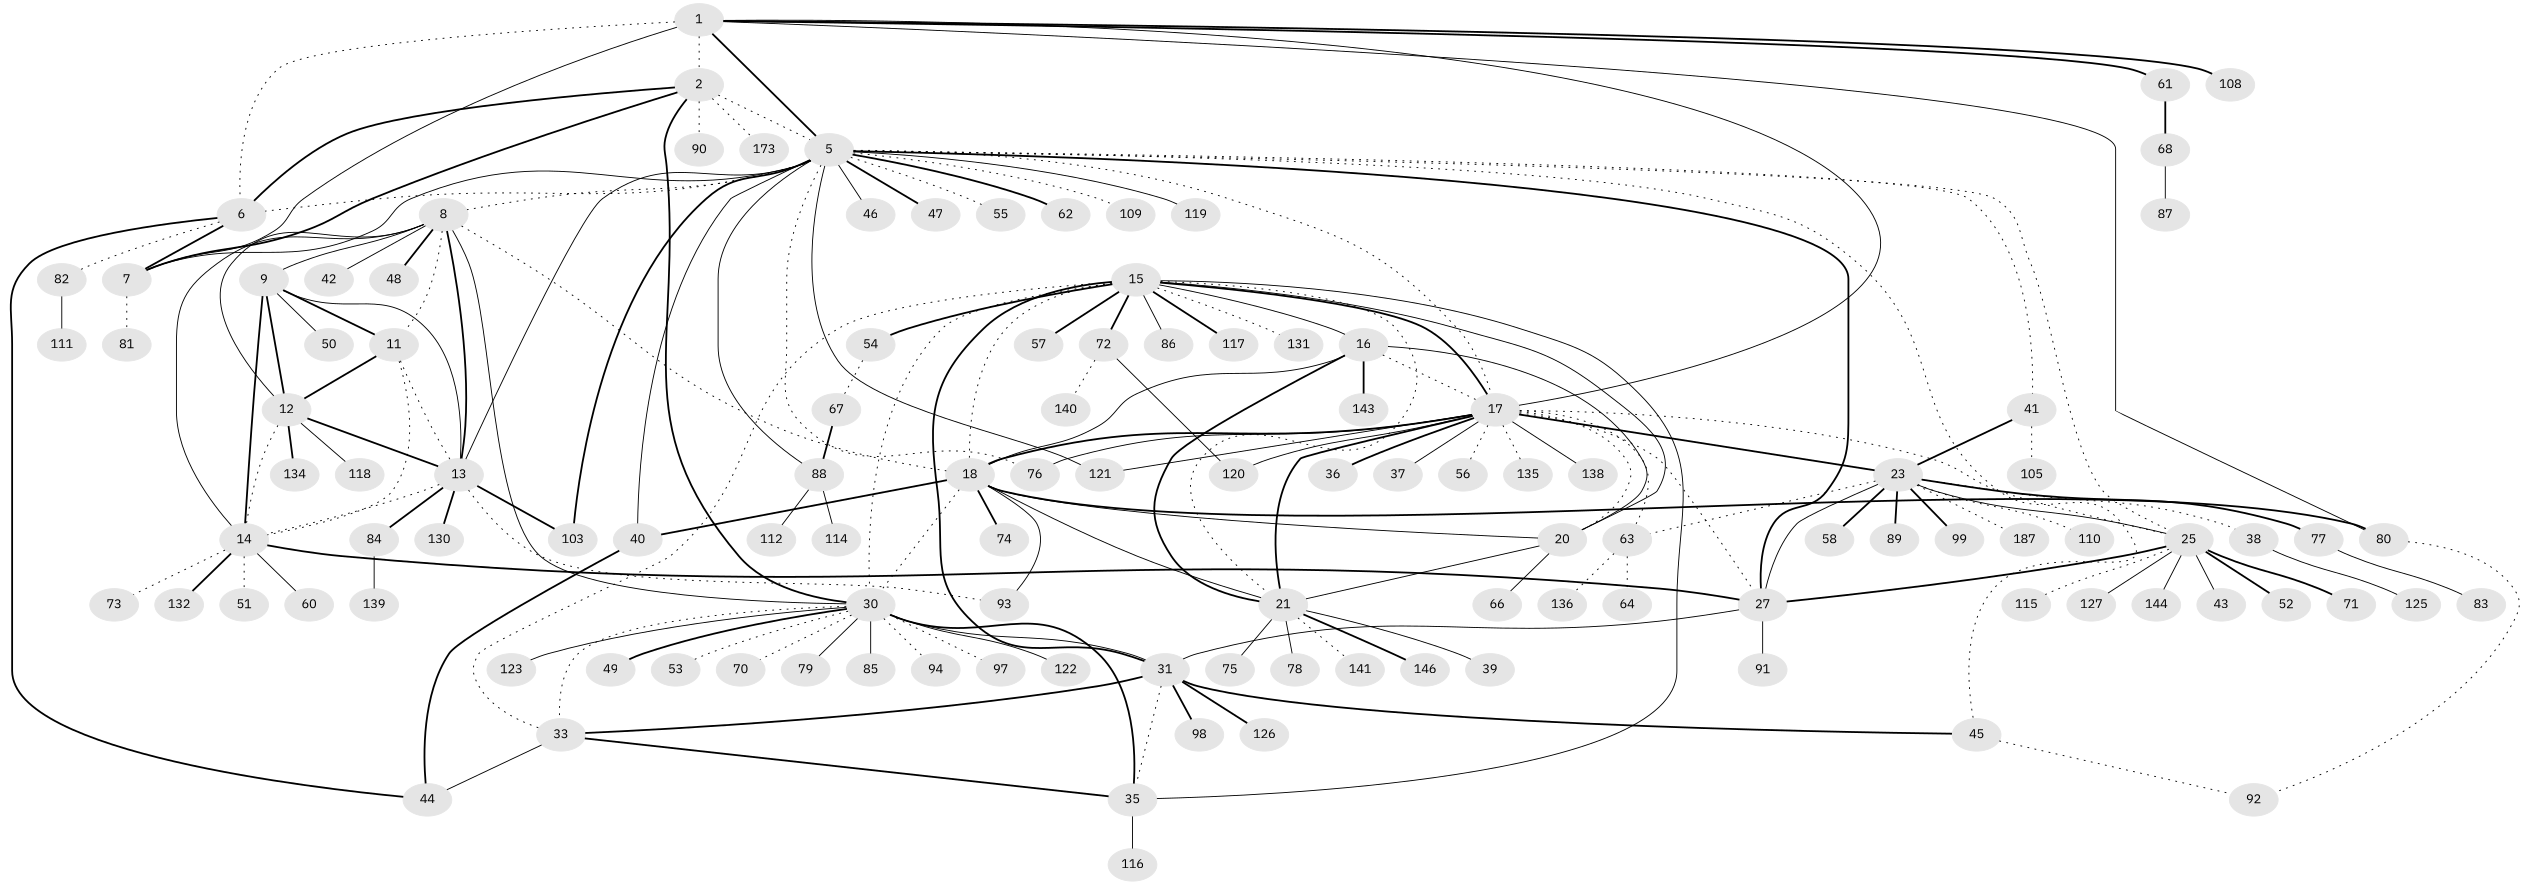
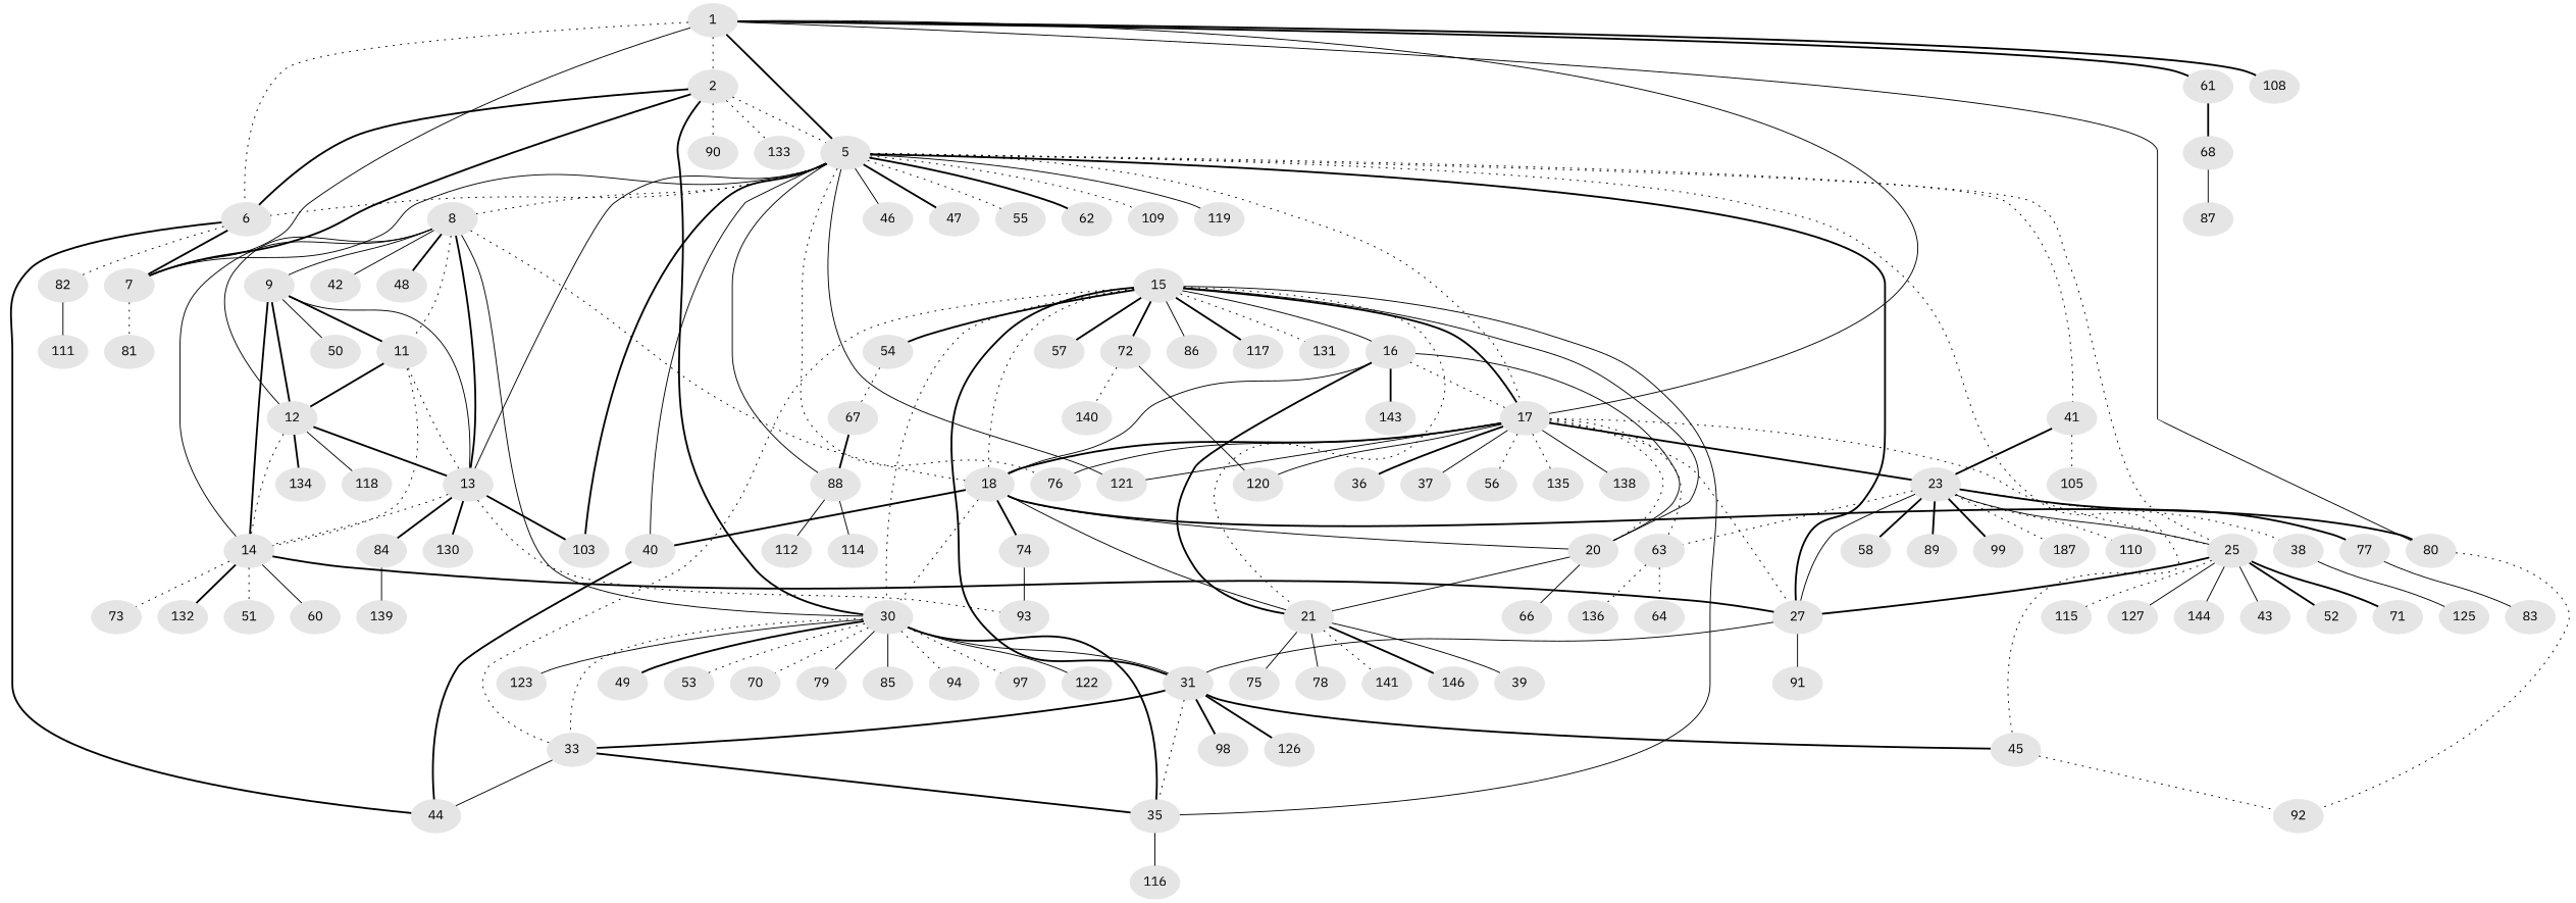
  graph {
    fontname="IBM Plex Sans"
    node [color=gray90 fontname="IBM Plex Sans" style=filled]
    edge [fontname="IBM Plex Sans" style=solid]
    1 [super="+4"]
    2 [super="+3"]
    5 [super="+26"]
    6 [super="+96"]
    7 [super="+113"]
    17 [super="+22"]
    61 [super="+129"]
    80
    108
    30 [super="+34"]
    90
-   133 [label=173]
+   133
    8 [super="+10"]
    13 [super="+69"]
    25 [super="+104"]
    27 [super="+28"]
    40 [super="+102"]
    41
    45
    46
    47
    55
    62
    76
    88
    103
    109
    119
    121
    44
    82 [super="+137"]
    81
    23 [super="+24"]
    18 [super="+101"]
    20 [super="+65"]
    21 [super="+124"]
    36
    37
    56
    63
    120
    135
    138
    68
    92
    31 [super="+32"]
    33
    35 [super="+59"]
    49
    53
    70
    79
    85
    94
    97
    122
    123
    9 [super="+142"]
    11
    12 [super="+128"]
    14 [super="+100"]
    42
    48 [super="+106"]
    84
    93
    130
    38
    58
    77
    89
    99
    n72 [label=187]
    110
    43
    52
    71
    115
    127
    144
    91
    105
    112
    114
    111
    50
    118
    134
    51
    60
    73
    132
    74
    139
    15 [super="+29"]
    16 [super="+19"]
    54
    57
    72 [super="+95"]
    86
    117
    131
    143
    66
    39
    75
    78
    141
    146
    98
    126
    116
    67
    140
    64
    136
    125 [super="+145"]
    83
    87
    1 -- 2 [style=dotted weight=4]
    1 -- 5 [style=bold weight=2]
    1 -- 6 [style=dotted weight=2]
    1 -- 7 [weight=2]
    1 -- 17
    1 -- 61 [style=bold]
    1 -- 80
    1 -- 108 [style=bold]
    2 -- 5 [style=dotted weight=2]
    2 -- 6 [style=bold weight=2]
    2 -- 7 [style=bold weight=2]
    2 -- 30 [style=bold]
    2 -- 90 [style=dotted]
    2 -- 133 [style=dotted]
    5 -- 6 [style=dotted]
    5 -- 7
    5 -- 17 [style=dotted]
    5 -- 8 [style=dotted]
    5 -- 13
    5 -- 25 [style=dotted]
    5 -- 27 [style=bold weight=2]
    5 -- 40
    5 -- 41 [style=dotted]
    5 -- 45 [style=dotted]
    5 -- 46
    5 -- 47 [style=bold]
    5 -- 55 [style=dotted]
    5 -- 62 [style=bold]
    5 -- 76 [style=dotted]
    5 -- 88
    5 -- 103 [style=bold]
    5 -- 109 [style=dotted]
    5 -- 119
    5 -- 121
    6 -- 7 [style=bold]
    6 -- 44 [style=bold]
    6 -- 82 [style=dotted]
    7 -- 81 [style=dotted]
    17 -- 25 [style=dotted]
    17 -- 27 [style=dotted weight=2]
    17 -- 76
    17 -- 121
    17 -- 23 [style=bold weight=2]
    17 -- 18 [style=bold]
    17 -- 20 [style=dotted]
-   17 -- 21 [style=bold]
    17 -- 36 [style=bold]
    17 -- 37
    17 -- 56 [style=dotted]
    17 -- 63 [style=dotted]
    17 -- 120
    17 -- 135 [style=dotted]
    17 -- 138
    61 -- 68 [style=bold]
    80 -- 92 [style=dotted]
    30 -- 31 [weight=4]
    30 -- 33 [style=dotted weight=2]
    30 -- 35 [style=bold weight=2]
    30 -- 49 [style=bold]
    30 -- 53 [style=dotted]
    30 -- 70 [style=dotted]
    30 -- 79
    30 -- 85
    30 -- 94 [style=dotted]
    30 -- 97 [style=dotted]
    30 -- 122
    30 -- 123
    8 -- 30
    8 -- 13 [style=bold weight=2]
    8 -- 18 [style=dotted]
    8 -- 9 [weight=2]
    8 -- 11 [style=dotted weight=2]
    8 -- 12 [weight=2]
    8 -- 14 [weight=2]
    8 -- 42
    8 -- 48 [style=bold]
    13 -- 103 [style=bold]
    13 -- 14 [style=dotted]
    13 -- 84 [style=bold]
    13 -- 93 [style=dotted]
    13 -- 130 [style=bold]
    25 -- 27 [style=bold weight=2]
    25 -- 43
    25 -- 52 [style=bold]
    25 -- 71 [style=bold]
    25 -- 115 [style=dotted]
    25 -- 127
    25 -- 144
    27 -- 31
    27 -- 91
    40 -- 44 [style=bold]
    41 -- 23 [style=bold weight=2]
    41 -- 105 [style=dotted]
    45 -- 92 [style=dotted]
    88 -- 112
    88 -- 114
    82 -- 111
    23 -- 25 [weight=2]
    23 -- 27 [weight=4]
    23 -- 63 [style=dotted]
    23 -- 38 [style=dotted]
    23 -- 58 [style=bold]
    23 -- 77 [style=bold]
    23 -- 89 [style=bold]
    23 -- 99 [style=bold]
    23 -- n72 [style=dotted]
    23 -- 110 [style=dotted]
    18 -- 80 [style=bold]
    18 -- 30 [style=dotted]
    18 -- 40 [style=bold]
    18 -- 20
    18 -- 21
-   18 -- 93
+   74 -- 93
    18 -- 74 [style=bold]
    20 -- 21
    20 -- 66
    21 -- 39
    21 -- 75
    21 -- 78
    21 -- 141 [style=dotted]
    21 -- 146 [style=bold]
    63 -- 64 [style=dotted]
    63 -- 136 [style=dotted]
    68 -- 87
    31 -- 45 [style=bold]
    31 -- 33 [style=bold weight=2]
    31 -- 35 [style=dotted weight=2]
    31 -- 98 [style=bold]
    31 -- 126 [style=bold]
    33 -- 44
    33 -- 35 [style=bold]
    35 -- 116
    9 -- 13
    9 -- 11 [style=bold]
    9 -- 12 [style=bold]
    9 -- 14 [style=bold]
    9 -- 50
    11 -- 13 [style=dotted]
    11 -- 12 [style=bold]
    11 -- 14 [style=dotted]
    12 -- 13 [style=bold]
    12 -- 14 [style=dotted]
    12 -- 118
    12 -- 134 [style=bold]
    14 -- 27 [style=bold]
    14 -- 51 [style=dotted]
    14 -- 60
    14 -- 73 [style=dotted]
    14 -- 132 [style=bold]
    84 -- 139
    38 -- 125
    77 -- 83
    15 -- 17 [style=bold]
    15 -- 30 [style=dotted weight=2]
    15 -- 18 [style=dotted]
    15 -- 20
    15 -- 21 [style=dotted]
    15 -- 31 [style=bold weight=2]
    15 -- 33 [style=dotted]
    15 -- 35
    15 -- 16 [weight=2]
    15 -- 54 [style=bold]
    15 -- 57 [style=bold]
    15 -- 72 [style=bold]
    15 -- 86
    15 -- 117 [style=bold]
    15 -- 131 [style=dotted]
    16 -- 17 [style=dotted weight=2]
    16 -- 18 [weight=2]
    16 -- 20 [weight=2]
    16 -- 21 [style=bold weight=2]
    16 -- 143 [style=bold]
    54 -- 67 [style=dotted]
    72 -- 120
    72 -- 140 [style=dotted]
    67 -- 88 [style=bold]
  }
